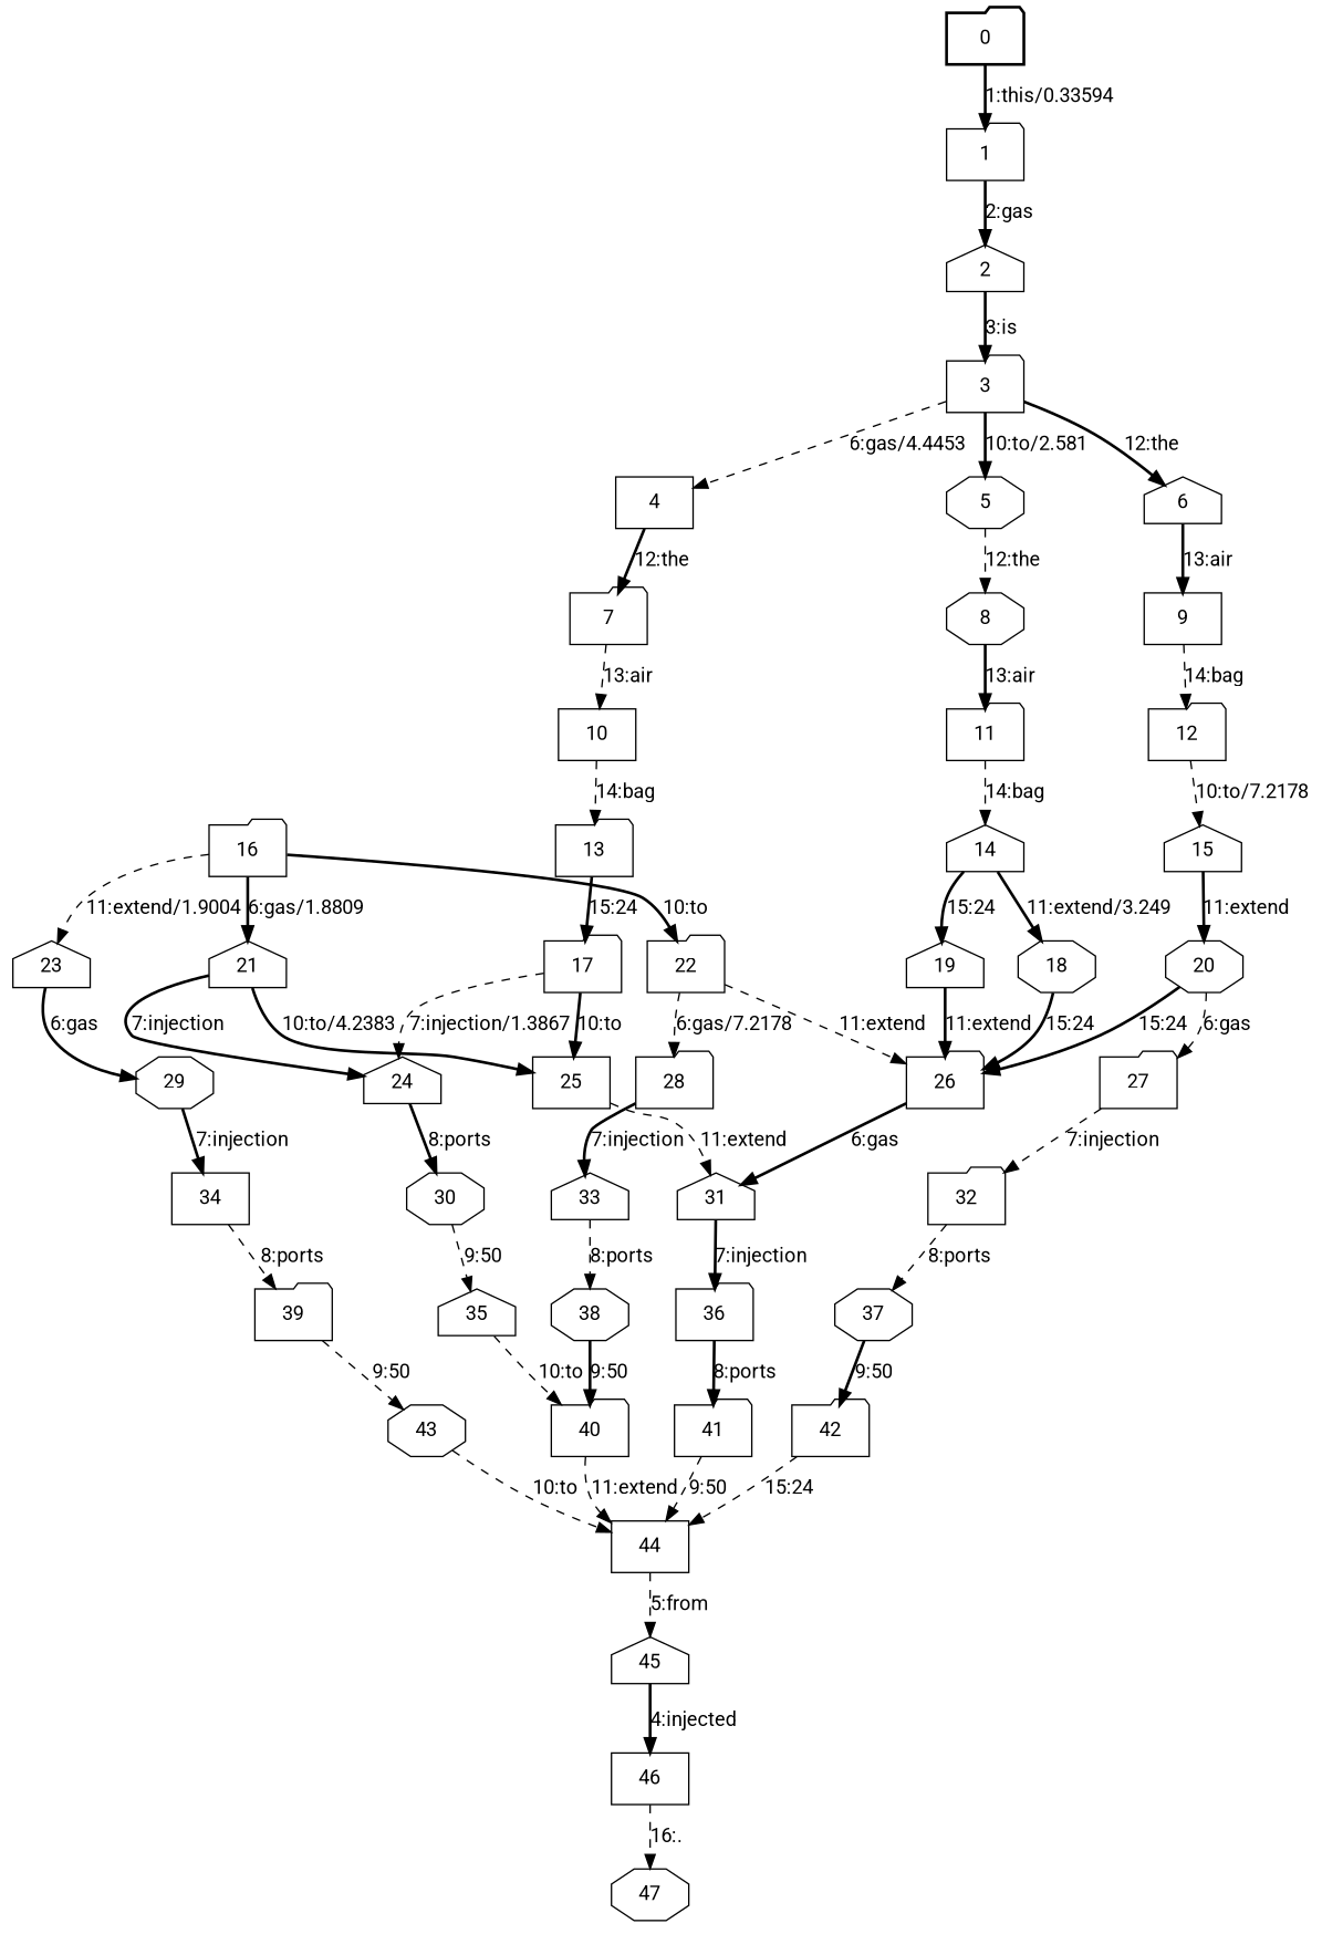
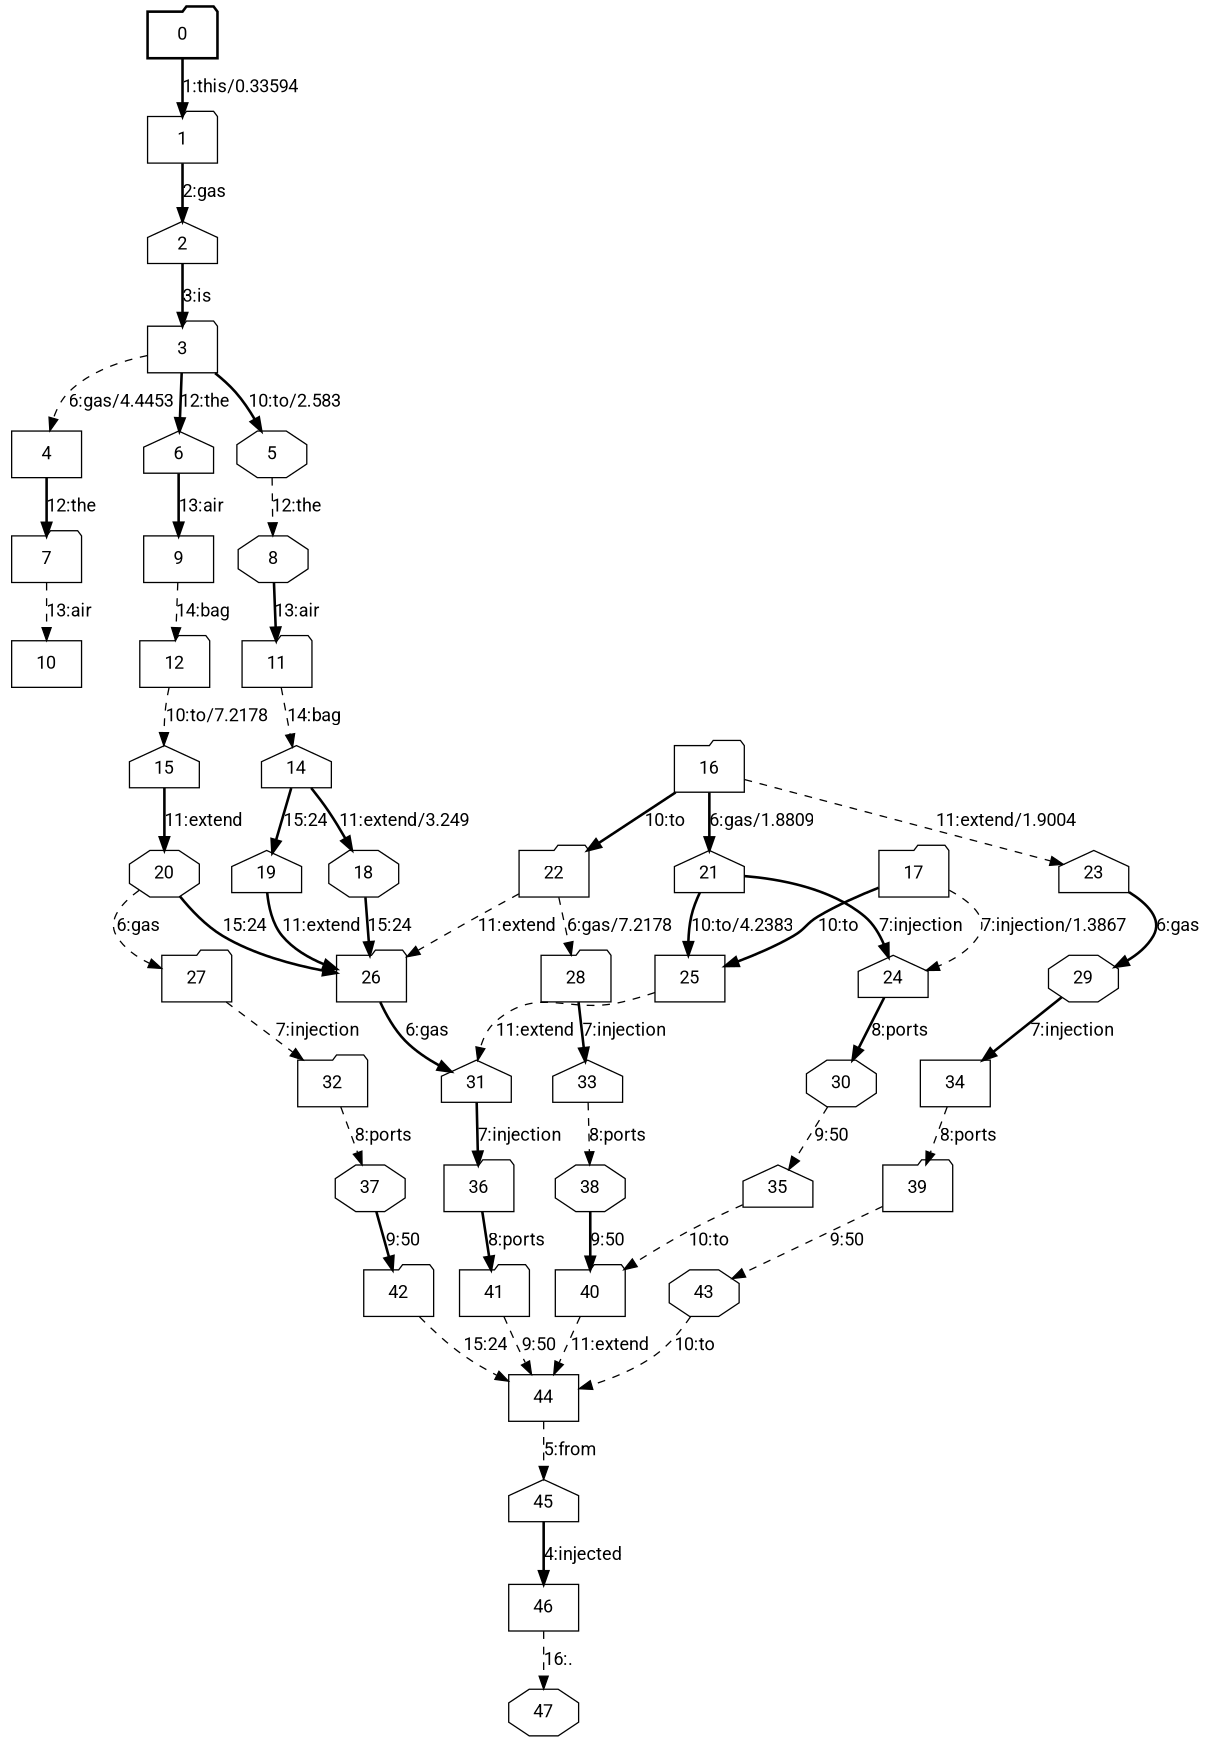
  digraph {
    fontname=Roboto
    nodesep=0.25
    rankdir=TB
    ranksep=0.4
    node [fontname=Roboto fontsize=14 shape=folder style=solid]
    edge [fontname=Roboto fontsize=14 style=bold]
    n1 [label=0 style=bold]
    n2 [label=1]
    n3 [label=2 shape=house]
    n4 [label=3]
    n5 [label=4 shape=box]
    n6 [label=5 shape=octagon]
    n7 [label=6 shape=house]
    n8 [label=7]
    n9 [label=8 shape=octagon]
    n10 [label=9 shape=box]
    n11 [label=10 shape=box]
    n12 [label=11]
    n13 [label=12]
-   n14 [label=13]
    n15 [label=14 shape=house]
    n16 [label=15 shape=house]
    n17 [label=17]
    n18 [label=18 shape=octagon]
    n19 [label=19 shape=house]
    n20 [label=20 shape=octagon]
    n21 [label=16]
    n22 [label=21 shape=house]
    n23 [label=22]
    n24 [label=23 shape=house]
    n25 [label=24 shape=house]
    n26 [label=25 shape=box]
    n27 [label=26]
    n28 [label=27]
    n29 [label=28]
    n30 [label=29 shape=octagon]
    n31 [label=30 shape=octagon]
    n32 [label=31 shape=house]
    n33 [label=32]
    n34 [label=33 shape=house]
    n35 [label=34 shape=box]
    n36 [label=35 shape=house]
    n37 [label=36]
    n38 [label=37 shape=octagon]
    n39 [label=38 shape=octagon]
    n40 [label=39]
    n41 [label=40]
    n42 [label=41]
    n43 [label=42]
    n44 [label=43 shape=octagon]
    n45 [label=44 shape=box]
    n46 [label=45 shape=house]
    n47 [label=46 shape=box]
    n48 [label=47 shape=octagon]
    n1 -> n2 [label="1:this/0.33594"]
    n2 -> n3 [label="2:gas"]
    n3 -> n4 [label="3:is"]
    n4 -> n5 [label="6:gas/4.4453" style=dashed]
-   n4 -> n6 [label="10:to/2.581"]
+   n4 -> n6 [label="10:to/2.583"]
    n4 -> n7 [label="12:the"]
    n5 -> n8 [label="12:the"]
    n6 -> n9 [label="12:the" style=dashed]
    n7 -> n10 [label="13:air"]
    n8 -> n11 [label="13:air" style=dashed]
    n9 -> n12 [label="13:air"]
    n10 -> n13 [label="14:bag" style=dashed]
-   n11 -> n14 [label="14:bag" style=dashed]
    n12 -> n15 [label="14:bag" style=dashed]
    n13 -> n16 [label="10:to/7.2178" style=dashed]
-   n14 -> n17 [label="15:24"]
    n15 -> n18 [label="11:extend/3.249"]
    n15 -> n19 [label="15:24"]
    n16 -> n20 [label="11:extend"]
    n17 -> n25 [label="7:injection/1.3867" style=dashed]
    n17 -> n26 [label="10:to"]
    n18 -> n27 [label="15:24"]
    n19 -> n27 [label="11:extend"]
    n20 -> n27 [label="15:24"]
    n20 -> n28 [label="6:gas" style=dashed]
    n21 -> n22 [label="6:gas/1.8809"]
    n21 -> n23 [label="10:to"]
    n21 -> n24 [label="11:extend/1.9004" style=dashed]
    n22 -> n25 [label="7:injection"]
    n22 -> n26 [label="10:to/4.2383"]
    n23 -> n27 [label="11:extend" style=dashed]
    n23 -> n29 [label="6:gas/7.2178" style=dashed]
    n24 -> n30 [label="6:gas"]
    n25 -> n31 [label="8:ports"]
    n26 -> n32 [label="11:extend" style=dashed]
    n27 -> n32 [label="6:gas"]
    n28 -> n33 [label="7:injection" style=dashed]
    n29 -> n34 [label="7:injection"]
    n30 -> n35 [label="7:injection"]
    n31 -> n36 [label="9:50" style=dashed]
    n32 -> n37 [label="7:injection"]
    n33 -> n38 [label="8:ports" style=dashed]
    n34 -> n39 [label="8:ports" style=dashed]
    n35 -> n40 [label="8:ports" style=dashed]
    n36 -> n41 [label="10:to" style=dashed]
    n37 -> n42 [label="8:ports"]
    n38 -> n43 [label="9:50"]
    n39 -> n41 [label="9:50"]
    n40 -> n44 [label="9:50" style=dashed]
    n41 -> n45 [label="11:extend" style=dashed]
    n42 -> n45 [label="9:50" style=dashed]
    n43 -> n45 [label="15:24" style=dashed]
    n44 -> n45 [label="10:to" style=dashed]
    n45 -> n46 [label="5:from" style=dashed]
    n46 -> n47 [label="4:injected"]
    n47 -> n48 [label="16:." style=dashed]
  }
